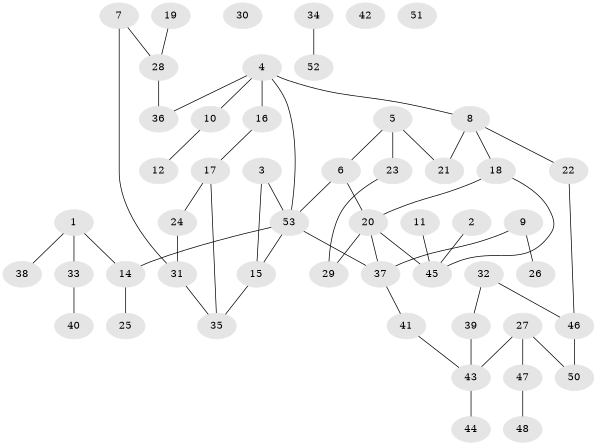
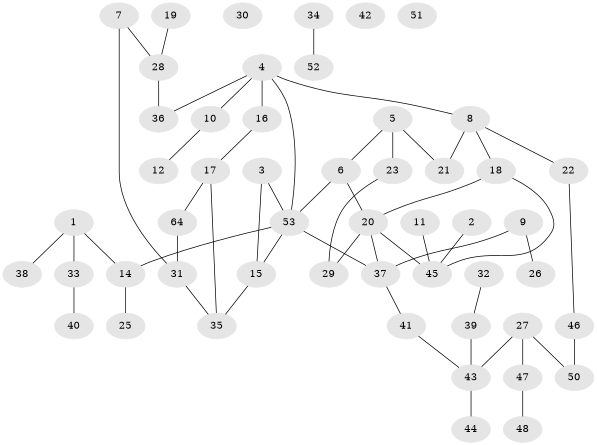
  graph {
    node [color=gray90 style=filled]
    1
    14
    33
    38
    25
    40
    2
    45
    n9 [label=53]
    3
    15
    37
    35
    4
    8
    10
    16
    36
    21
    18
    22
    12
    17
    5
    6
    23
    20
    29
    7
    28
    31
    46
    9
    26
    41
    11
    39
    43
-   24
+   24 [label=64]
    19
    50
    27
    47
    44
    48
    30
    32
    34
    52
    42
    51
    1 -- 14
    1 -- 33
    1 -- 38
    14 -- 25
    33 -- 40
    2 -- 45
    n9 -- 14
    n9 -- 15
    n9 -- 37
    3 -- n9
    3 -- 15
    15 -- 35
    37 -- 41
    4 -- n9
    4 -- 8
    4 -- 10
    4 -- 16
    4 -- 36
    8 -- 21
    8 -- 18
    8 -- 22
    10 -- 12
    16 -- 17
    18 -- 45
    18 -- 20
    22 -- 46
    17 -- 35
    17 -- 24
    5 -- 21
    5 -- 6
    5 -- 23
    6 -- n9
    6 -- 20
    23 -- 29
    20 -- 45
    20 -- 37
    20 -- 29
    7 -- 28
    7 -- 31
    28 -- 36
    31 -- 35
    46 -- 50
    9 -- 37
    9 -- 26
    41 -- 43
    11 -- 45
    39 -- 43
    43 -- 44
    24 -- 31
    19 -- 28
    27 -- 43
    27 -- 50
    27 -- 47
    47 -- 48
-   32 -- 46
    32 -- 39
    34 -- 52
  }
